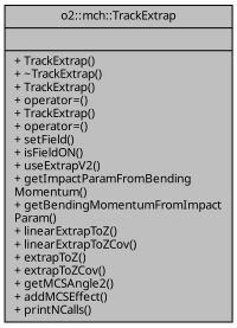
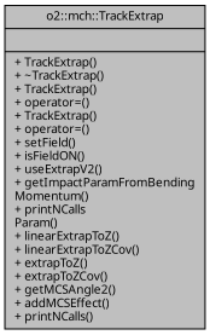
  digraph {
    fontname="Noto Sans"
-   n1 [color=black fillcolor=grey75 fontcolor=black fontname="Noto Sans" fontsize=10 height=0.2 label="{o2::mch::TrackExtrap\n||+ TrackExtrap()\l+ ~TrackExtrap()\l+ TrackExtrap()\l+ operator=()\l+ TrackExtrap()\l+ operator=()\l+ setField()\l+ isFieldON()\l+ useExtrapV2()\l+ getImpactParamFromBending\lMomentum()\l+ getBendingMomentumFromImpact\lParam()\l+ linearExtrapToZ()\l+ linearExtrapToZCov()\l+ extrapToZ()\l+ extrapToZCov()\l+ getMCSAngle2()\l+ addMCSEffect()\l+ printNCalls()\l}" shape=record style=filled width=0.4]
+   n1 [color=black fillcolor=grey75 fontcolor=black fontname="Noto Sans" fontsize=10 height=0.2 label="{o2::mch::TrackExtrap\n||+ TrackExtrap()\l+ ~TrackExtrap()\l+ TrackExtrap()\l+ operator=()\l+ TrackExtrap()\l+ operator=()\l+ setField()\l+ isFieldON()\l+ useExtrapV2()\l+ getImpactParamFromBending\lMomentum()\l+ printNCalls\lParam()\l+ linearExtrapToZ()\l+ linearExtrapToZCov()\l+ extrapToZ()\l+ extrapToZCov()\l+ getMCSAngle2()\l+ addMCSEffect()\l+ printNCalls()\l}" shape=record style=filled width=0.4]
  }
